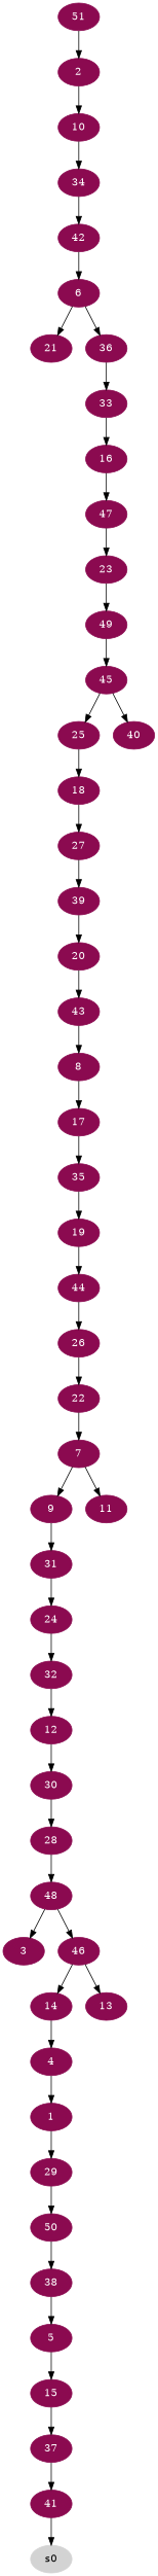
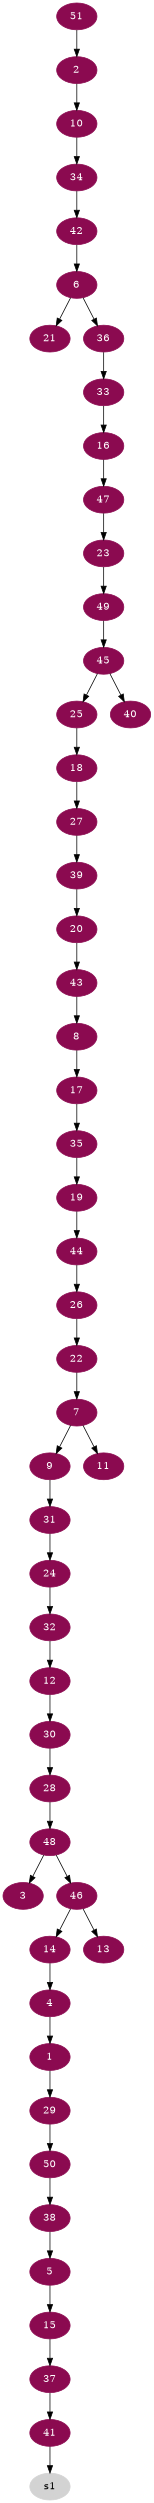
  digraph {
    node [color=deeppink4 fontcolor=white style=filled]
    4
    1
    29
    51
    2
    10
    48
    3
    46
    14
    38
    5
    15
    42
    6
    21
    36
    22
    7
    9
    11
    43
    8
    17
    31
    34
    32
    12
    30
    13
    37
    33
    16
    47
    35
    25
    18
    27
    19
    44
    39
    20
    26
    23
    49
    24
    45
    40
    28
    50
    41
-   s0 [color=lightgrey fontcolor=black]
+   s0 [color=lightgrey fontcolor=black label=s1]
    4 -> 1
    1 -> 29
    29 -> 50
    51 -> 2
    2 -> 10
    10 -> 34
    48 -> 3
    48 -> 46
    46 -> 14
    46 -> 13
    14 -> 4
    38 -> 5
    5 -> 15
    15 -> 37
    42 -> 6
    6 -> 21
    6 -> 36
    36 -> 33
    22 -> 7
    7 -> 9
    7 -> 11
    9 -> 31
    43 -> 8
    8 -> 17
    17 -> 35
    31 -> 24
    34 -> 42
    32 -> 12
    12 -> 30
    30 -> 28
    37 -> 41
    33 -> 16
    16 -> 47
    47 -> 23
    35 -> 19
    25 -> 18
    18 -> 27
    27 -> 39
    19 -> 44
    44 -> 26
    39 -> 20
    20 -> 43
    26 -> 22
    23 -> 49
    49 -> 45
    24 -> 32
    45 -> 25
    45 -> 40
    28 -> 48
    50 -> 38
    41 -> s0
  }
